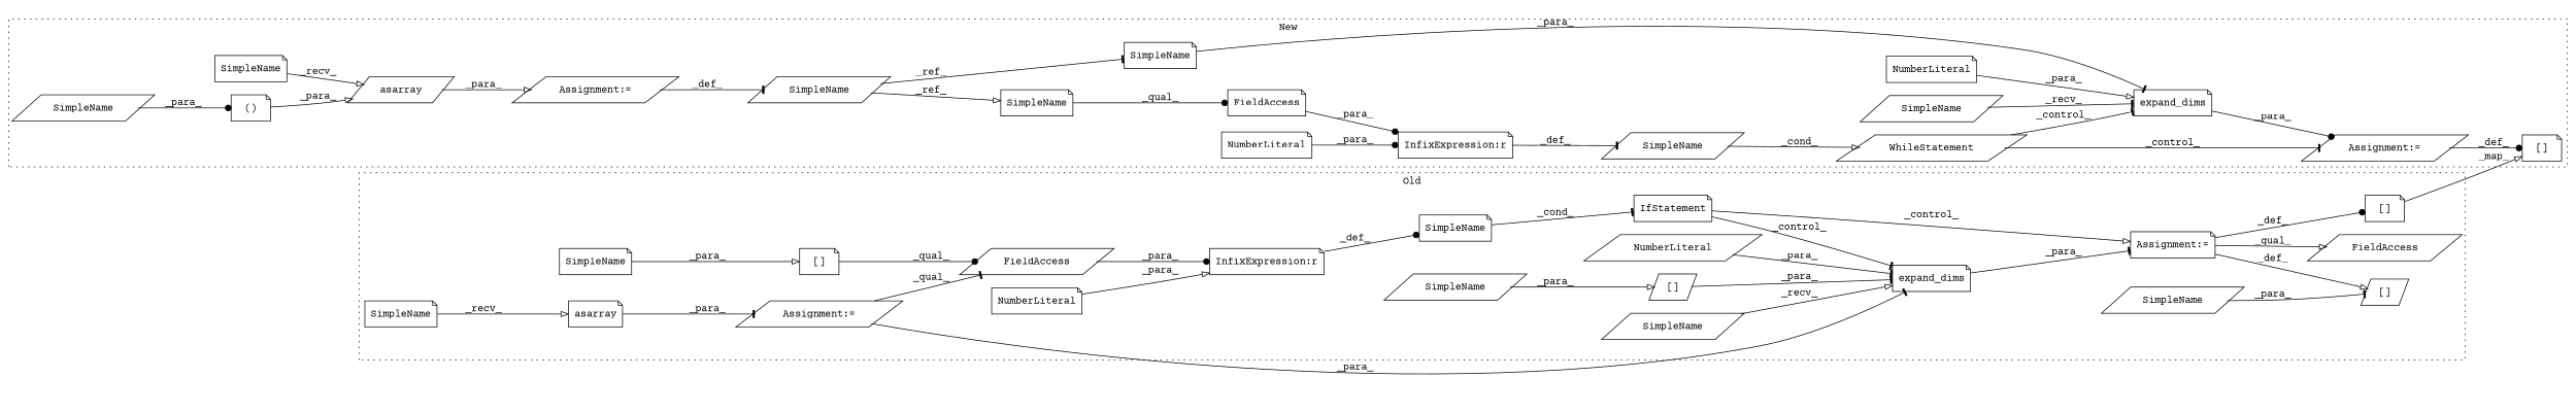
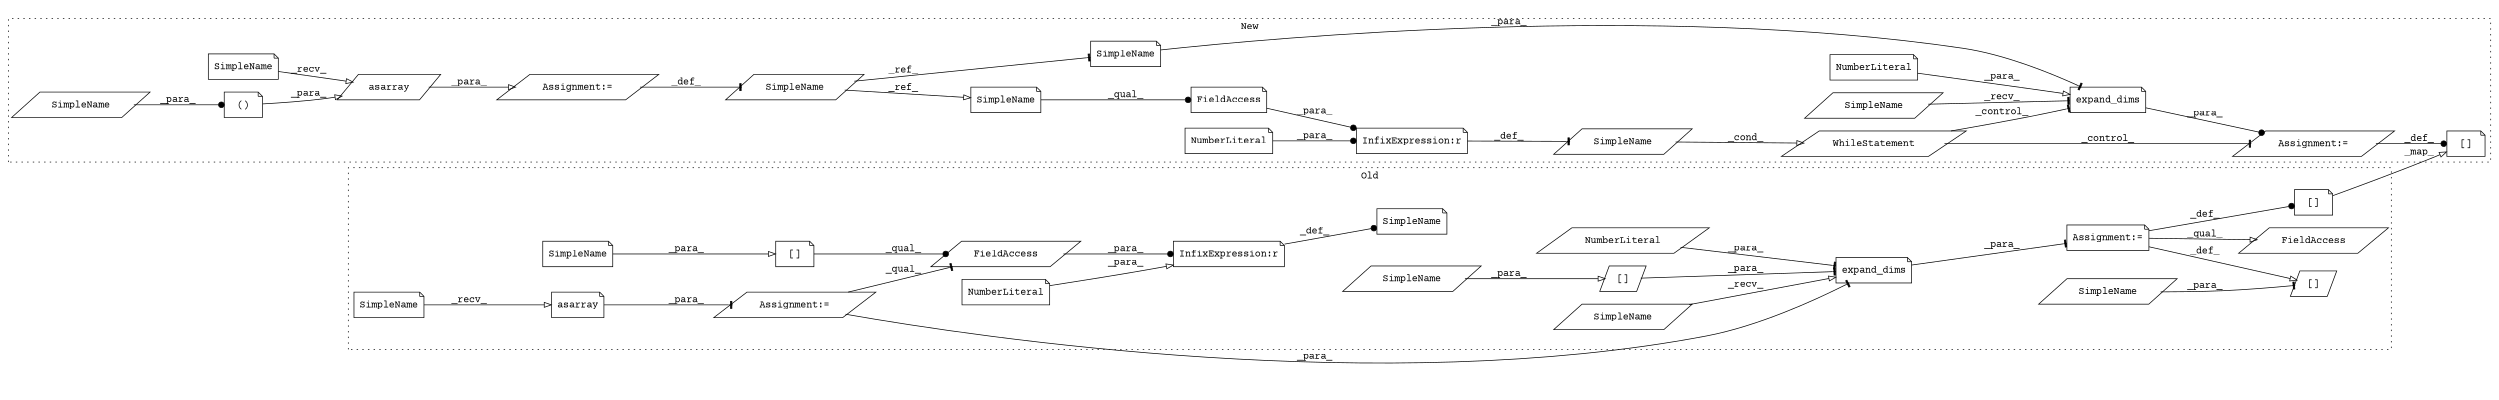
  digraph {
    rankdir=LR
    fontname="Courier Prime"
    node [a=42 l=1 shape=note fontname="Courier Prime"]
    edge [arrowhead=tee fontname="Courier Prime"]
-   n1 [a=25 l="4,2" label=IfStatement s="4701,4723"]
    n2 [a=7 label="Assignment:=" s=4750]
    n3 [label=SimpleName l=""]
    n4 [a=27 l=3 label="InfixExpression:r" s=4719]
    n5 [a=22 l=14 label=FieldAccess s=4705 shape=parallelogram]
    n6 [a=2 l="13,1" label="[]" s="5242,5256"]
    n7 [a=32 l="8,1" label=asarray s="4295,4312"]
    n8 [a=2 l="7,1" label="[]" s="4705,4713"]
    n9 [a=34 label=NumberLiteral s=4722]
    n10 [a=2 l="7,1" label="[]" s="4741,4749" shape=parallelogram]
    n11 [a=32 l="12,1" label=expand_dims s="4757,4780"]
    n12 [a=34 label=NumberLiteral s=4779 shape=parallelogram]
    n13 [a=2 l="7,1" label="[]" s="4769,4777" shape=parallelogram]
    n14 [a=22 l=15 label=FieldAccess s=4988 shape=parallelogram]
    n15 [a=7 label="Assignment:=" s=4288 shape=parallelogram]
    n16 [l=5 label=SimpleName s=4289]
    n17 [l=5 label=SimpleName s=4751 shape=parallelogram]
    n18 [label=SimpleName s=4712]
    n19 [label=SimpleName s=4748 shape=parallelogram]
    n20 [label=SimpleName s=4776 shape=parallelogram]
    n21 [a=61 l="7,2" label=WhileStatement s="4869,4898" shape=parallelogram]
    n22 [a=7 label="Assignment:=" s=4927 shape=parallelogram]
    n23 [label=SimpleName shape=parallelogram l=""]
    n24 [a=27 l=3 label="InfixExpression:r" s=4893]
    n25 [a=7 label="Assignment:=" s=4392 shape=parallelogram]
    n26 [a=2 l="13,1" label="[]" s="5476,5490"]
    n27 [a=32 l="8,1" label=asarray s="4413,4477" shape=parallelogram]
    n28 [a=106 l=31 label="()" s=4444]
    n29 [a=34 label=NumberLiteral s=4896]
    n30 [a=32 l="12,1" label=expand_dims s="4934,4959"]
    n31 [a=34 label=NumberLiteral s=4958]
    n32 [l=11 label=SimpleName s=4381 shape=parallelogram]
    n33 [a=22 l=16 label=FieldAccess s=4877]
    n34 [l=5 label=SimpleName s=4928 shape=parallelogram]
    n35 [l=5 label=SimpleName s=4407]
    n36 [l=11 label=SimpleName s=4877]
    n37 [l=11 label=SimpleName s=4946]
    n38 [l=8 label=SimpleName s=4444 shape=parallelogram]
    subgraph cluster_1 {
      label=Old
      style=dotted
-     n1
      n2
      n3
      n4
      n5
      n6
      n7
      n8
      n9
      n10
      n11
      n12
      n13
      n14
      n15
      n16
      n17
      n18
      n19
      n20
    }
    subgraph cluster_2 {
      label=New
      style=dotted
      n21
      n22
      n23
      n24
      n25
      n26
      n27
      n28
      n29
      n30
      n31
      n32
      n33
      n34
      n35
      n36
      n37
      n38
    }
-   n1 -> n2 [label=_control_ arrowhead=onormal]
-   n1 -> n11 [label=_control_]
    n2 -> n6 [label=_def_ arrowhead=dot]
    n2 -> n10 [label=_def_ arrowhead=onormal]
    n2 -> n14 [label=_qual_ arrowhead=onormal]
-   n3 -> n1 [label=_cond_]
    n4 -> n3 [label=_def_ arrowhead=dot]
    n5 -> n4 [label=_para_ arrowhead=dot]
    n6 -> n26 [label=_map_ arrowhead=onormal]
    n7 -> n15 [label=_para_]
    n8 -> n5 [label=_qual_ arrowhead=dot]
    n9 -> n4 [label=_para_ arrowhead=onormal]
    n11 -> n2 [label=_para_]
    n12 -> n11 [label=_para_]
    n13 -> n11 [label=_para_]
    n15 -> n5 [label=_qual_]
    n15 -> n11 [label=_para_]
    n16 -> n7 [label=_recv_ arrowhead=onormal]
    n17 -> n11 [label=_recv_ arrowhead=onormal]
    n18 -> n8 [label=_para_ arrowhead=onormal]
    n19 -> n10 [label=_para_]
    n20 -> n13 [label=_para_ arrowhead=onormal]
    n21 -> n22 [label=_control_]
    n21 -> n30 [label=_control_]
    n22 -> n26 [label=_def_ arrowhead=dot]
    n23 -> n21 [label=_cond_ arrowhead=onormal]
    n24 -> n23 [label=_def_]
    n25 -> n32 [label=_def_]
    n27 -> n25 [label=_para_ arrowhead=onormal]
    n28 -> n27 [label=_para_ arrowhead=onormal]
    n29 -> n24 [label=_para_ arrowhead=dot]
    n30 -> n22 [label=_para_ arrowhead=dot]
    n31 -> n30 [label=_para_ arrowhead=onormal]
    n32 -> n36 [label=_ref_ arrowhead=onormal]
    n32 -> n37 [label=_ref_]
    n33 -> n24 [label=_para_ arrowhead=dot]
    n34 -> n30 [label=_recv_]
    n35 -> n27 [label=_recv_ arrowhead=onormal]
    n36 -> n33 [label=_qual_ arrowhead=dot]
    n37 -> n30 [label=_para_]
    n38 -> n28 [label=_para_ arrowhead=dot]
  }
